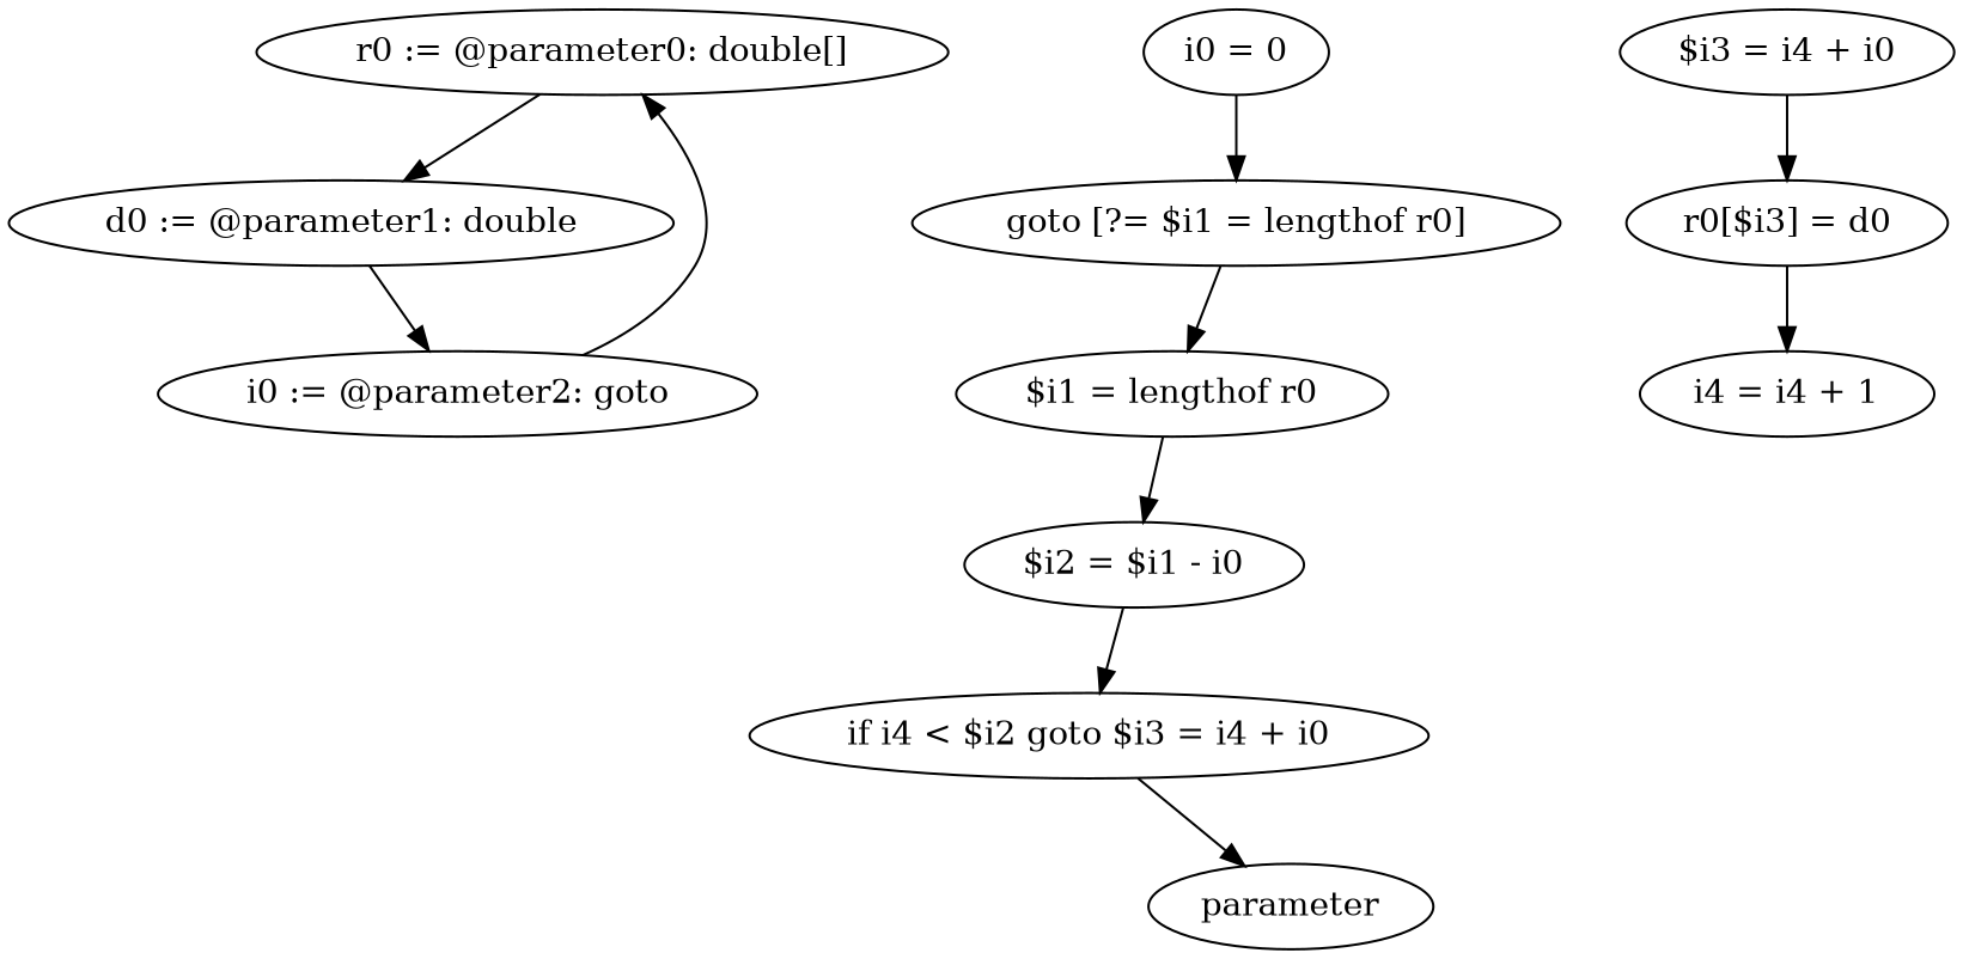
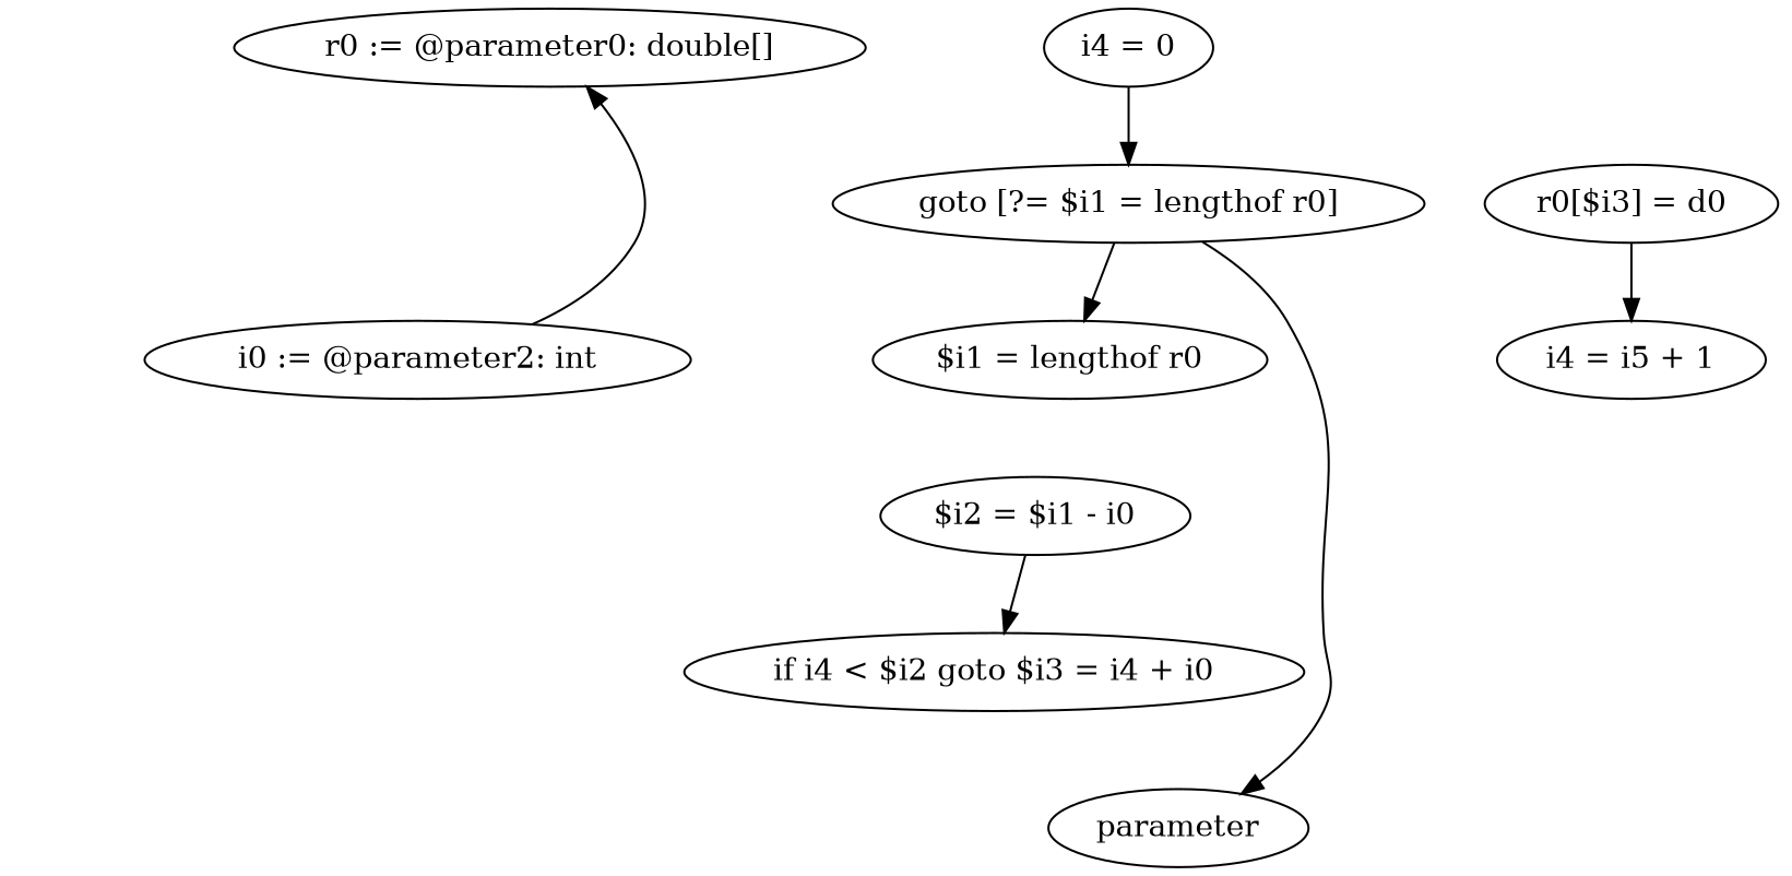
  digraph {
    "r0 := @parameter0: double[]"
-   "d0 := @parameter1: double"
-   "i0 := @parameter2: int" [label="i0 := @parameter2: goto"]
-   "i4 = 0" [label="i0 = 0"]
+   "i0 := @parameter2: int"
+   "i4 = 0"
    "goto [?= $i1 = lengthof r0]"
    "$i1 = lengthof r0"
    "$i2 = $i1 - i0"
-   "$i3 = i4 + i0"
    "r0[$i3] = d0"
-   "i4 = i4 + 1"
+   "i4 = i4 + 1" [label="i4 = i5 + 1"]
    "if i4 < $i2 goto $i3 = i4 + i0"
    n12 [label=parameter]
-   "r0 := @parameter0: double[]" -> "d0 := @parameter1: double"
-   "d0 := @parameter1: double" -> "i0 := @parameter2: int"
    "i0 := @parameter2: int" -> "r0 := @parameter0: double[]"
    "i4 = 0" -> "goto [?= $i1 = lengthof r0]"
    "goto [?= $i1 = lengthof r0]" -> "$i1 = lengthof r0"
-   "$i1 = lengthof r0" -> "$i2 = $i1 - i0"
    "$i2 = $i1 - i0" -> "if i4 < $i2 goto $i3 = i4 + i0"
-   "$i3 = i4 + i0" -> "r0[$i3] = d0"
    "r0[$i3] = d0" -> "i4 = i4 + 1"
-   "if i4 < $i2 goto $i3 = i4 + i0" -> n12
+   "goto [?= $i1 = lengthof r0]" -> n12
  }
